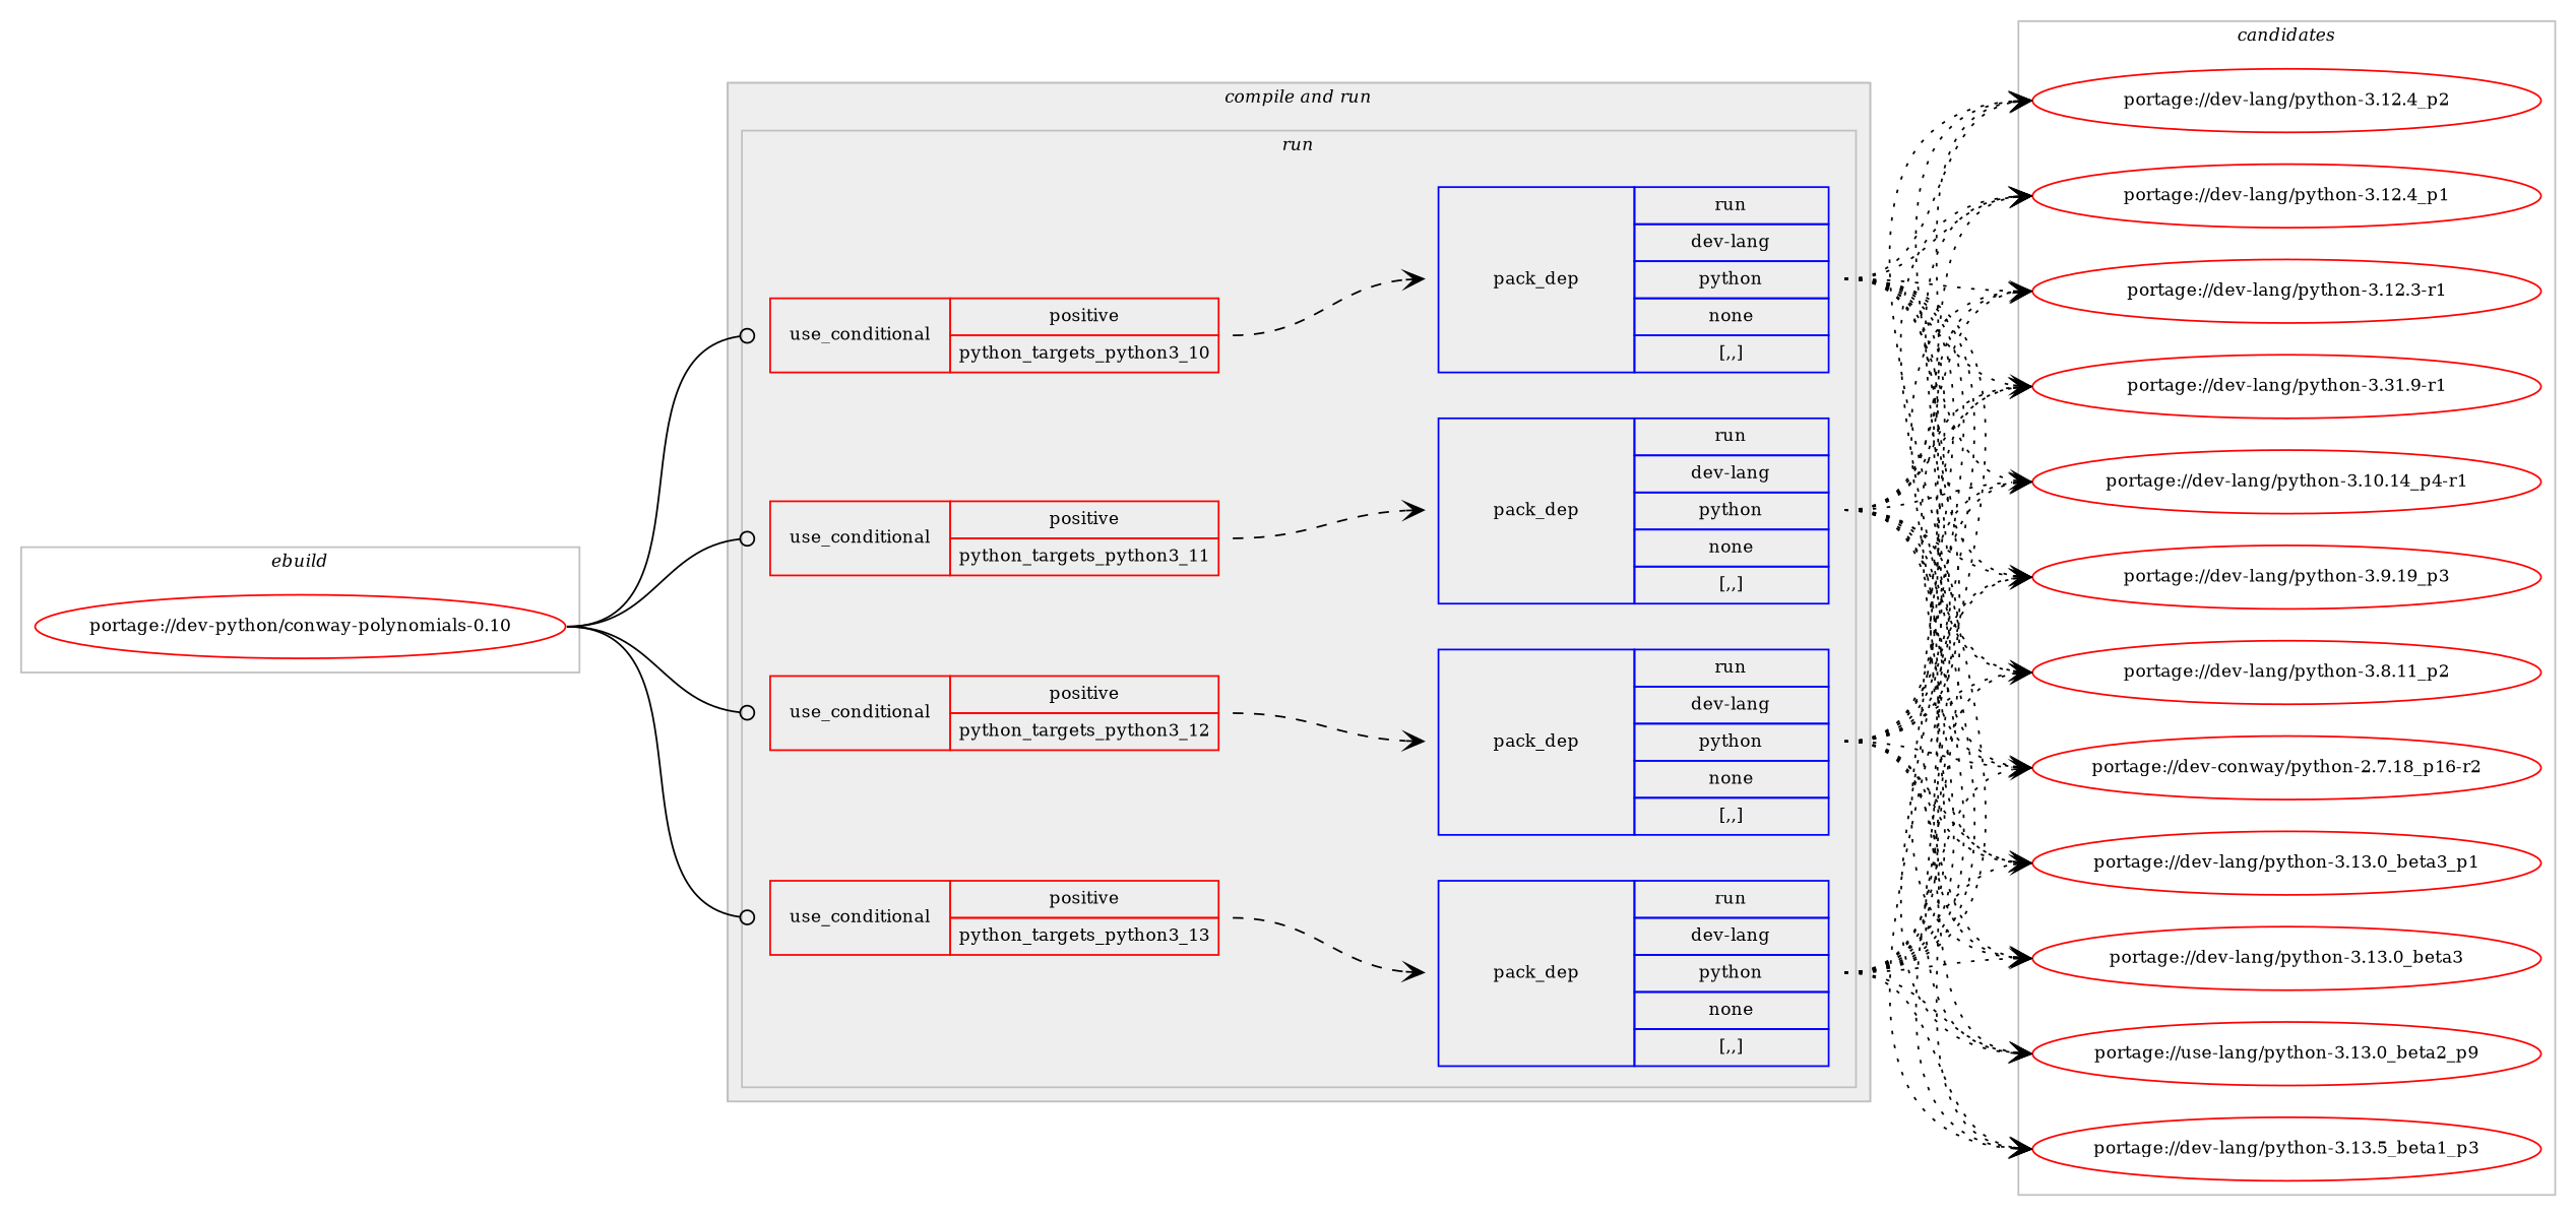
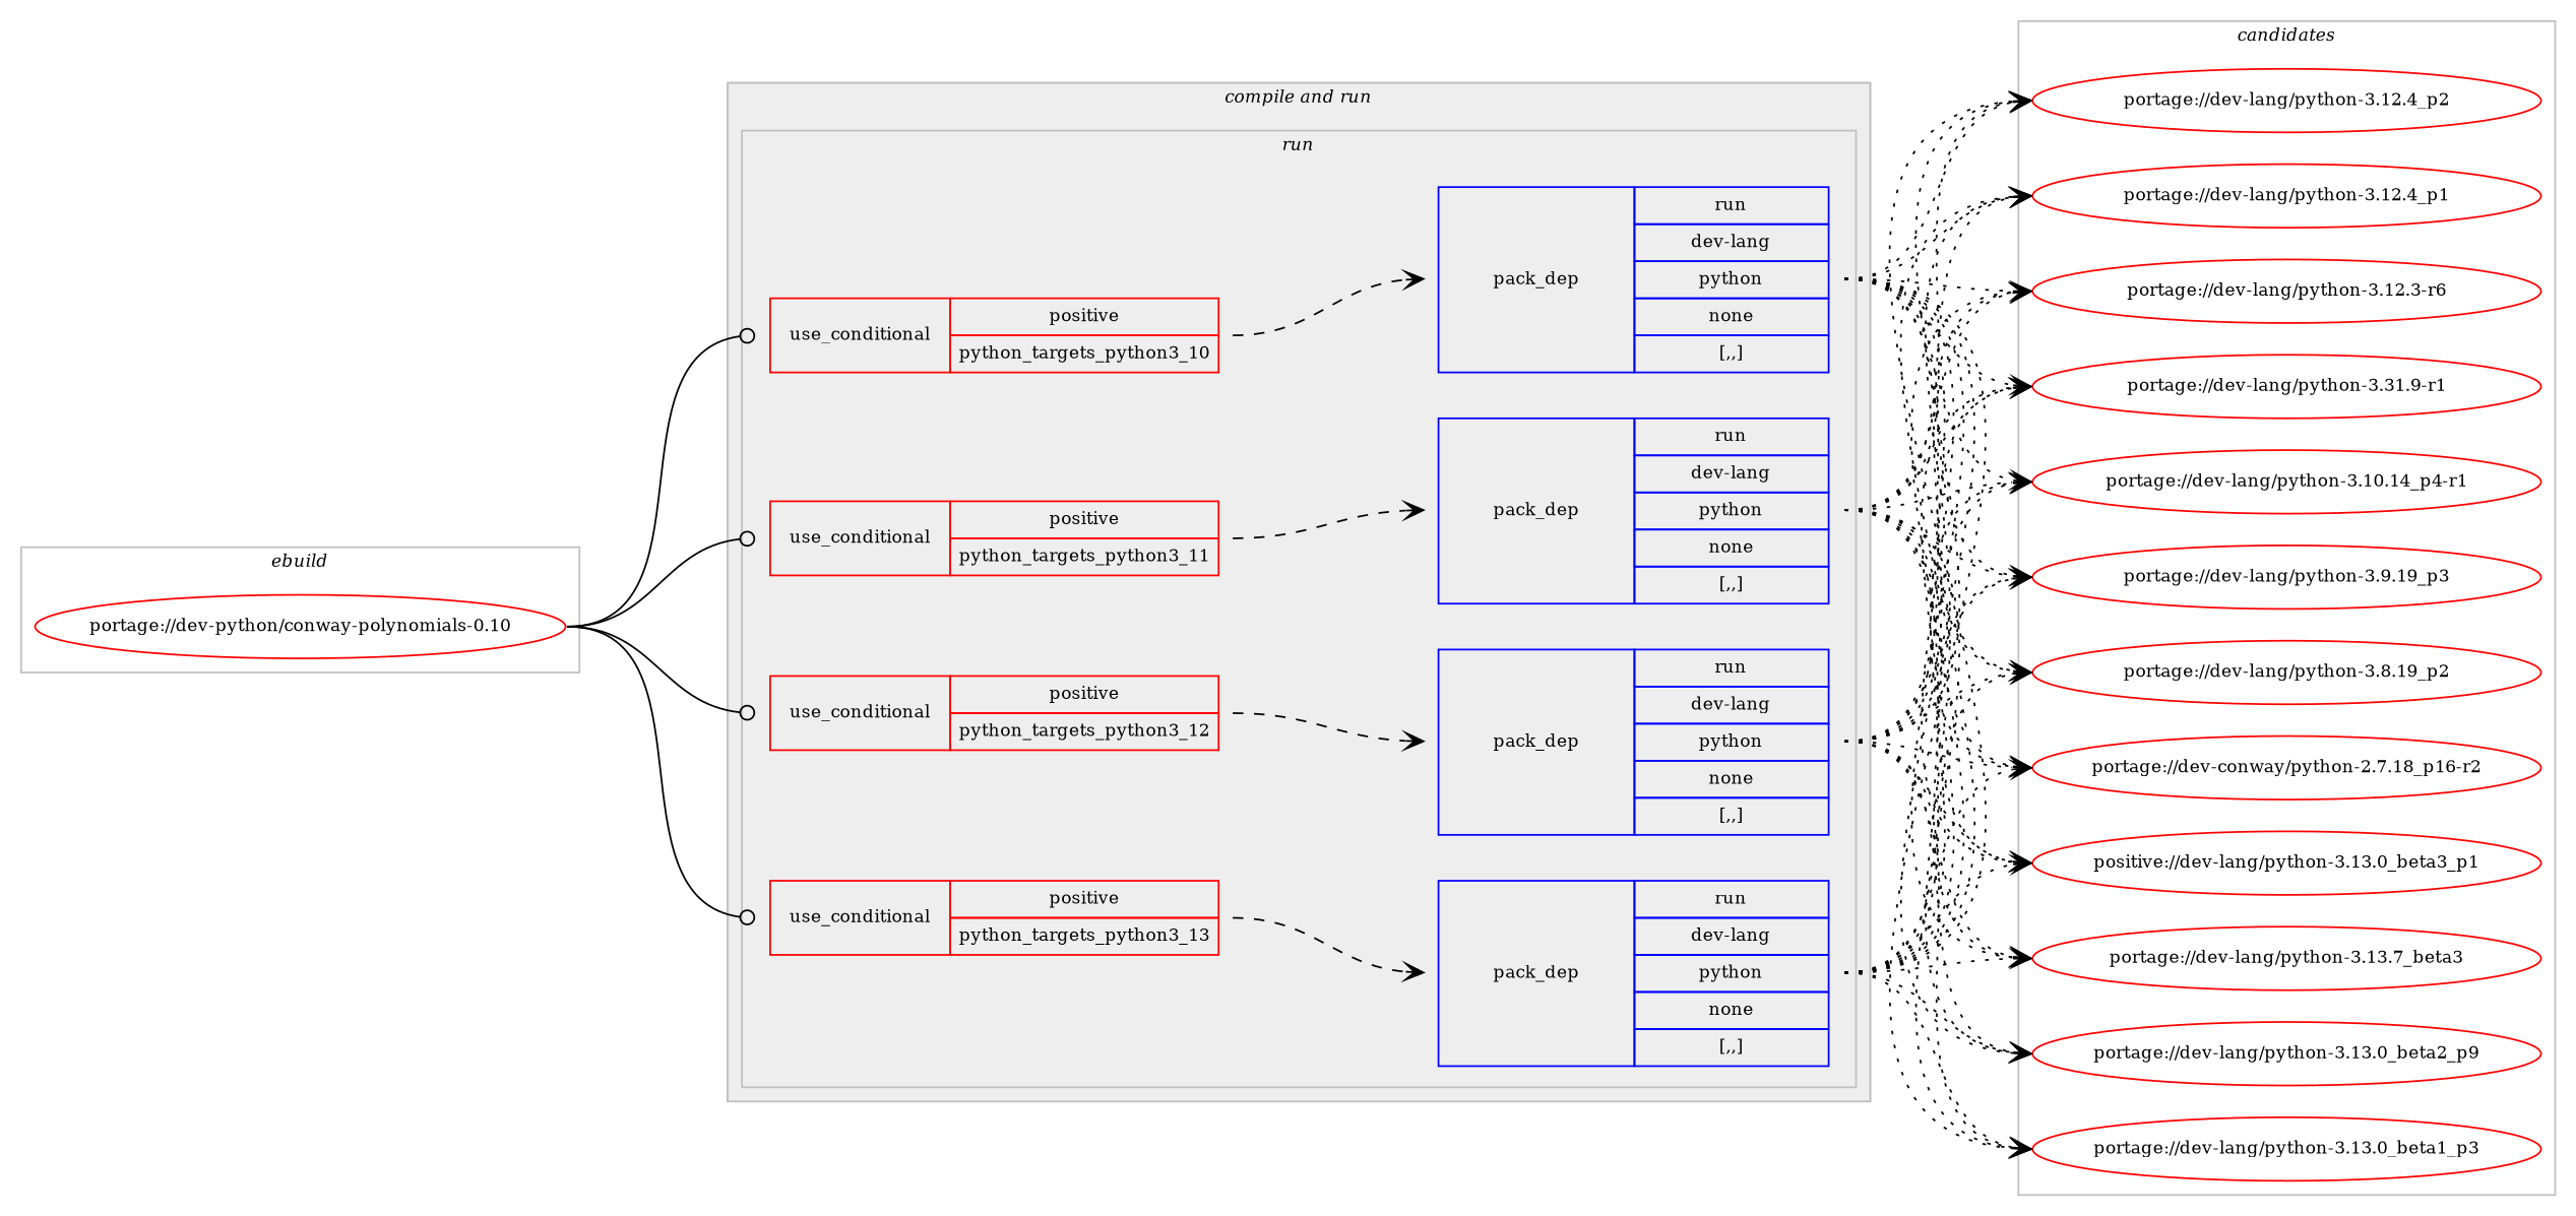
  digraph {
    compound=true
    concentrate=true
    fontname="DejaVu Serif"
    fontsize=10
    newrank=true
    rankdir=LR
    ranksep=1.5
    node [color=red fontname="DejaVu Serif" fontsize=10]
    edge [arrowhead=vee fontname="DejaVu Serif" headport=w style=dotted tailport=e weight=100]
    n1 [label="portage://dev-python/conway-polynomials-0.10" width=4]
    n2 [color=blue label=<<TABLE BORDER="0" CELLBORDER="1" CELLSPACING="0" CELLPADDING="4" WIDTH="220"><TR><TD ROWSPAN="6" CELLPADDING="30">pack_dep</TD></TR><TR><TD WIDTH="110">run</TD></TR><TR><TD>dev-lang</TD></TR><TR><TD>python</TD></TR><TR><TD>none</TD></TR><TR><TD>[,,]</TD></TR></TABLE>> shape=none]
    n3 [label=<<TABLE BORDER="0" CELLBORDER="1" CELLSPACING="0" CELLPADDING="4"><TR><TD ROWSPAN="3" CELLPADDING="10">use_conditional</TD></TR><TR><TD>positive</TD></TR><TR><TD>python_targets_python3_10</TD></TR></TABLE>> shape=none]
    n4 [color=blue label=<<TABLE BORDER="0" CELLBORDER="1" CELLSPACING="0" CELLPADDING="4" WIDTH="220"><TR><TD ROWSPAN="6" CELLPADDING="30">pack_dep</TD></TR><TR><TD WIDTH="110">run</TD></TR><TR><TD>dev-lang</TD></TR><TR><TD>python</TD></TR><TR><TD>none</TD></TR><TR><TD>[,,]</TD></TR></TABLE>> shape=none]
    n5 [label=<<TABLE BORDER="0" CELLBORDER="1" CELLSPACING="0" CELLPADDING="4"><TR><TD ROWSPAN="3" CELLPADDING="10">use_conditional</TD></TR><TR><TD>positive</TD></TR><TR><TD>python_targets_python3_11</TD></TR></TABLE>> shape=none]
    n6 [color=blue label=<<TABLE BORDER="0" CELLBORDER="1" CELLSPACING="0" CELLPADDING="4" WIDTH="220"><TR><TD ROWSPAN="6" CELLPADDING="30">pack_dep</TD></TR><TR><TD WIDTH="110">run</TD></TR><TR><TD>dev-lang</TD></TR><TR><TD>python</TD></TR><TR><TD>none</TD></TR><TR><TD>[,,]</TD></TR></TABLE>> shape=none]
    n7 [label=<<TABLE BORDER="0" CELLBORDER="1" CELLSPACING="0" CELLPADDING="4"><TR><TD ROWSPAN="3" CELLPADDING="10">use_conditional</TD></TR><TR><TD>positive</TD></TR><TR><TD>python_targets_python3_12</TD></TR></TABLE>> shape=none]
    n8 [color=blue label=<<TABLE BORDER="0" CELLBORDER="1" CELLSPACING="0" CELLPADDING="4" WIDTH="220"><TR><TD ROWSPAN="6" CELLPADDING="30">pack_dep</TD></TR><TR><TD WIDTH="110">run</TD></TR><TR><TD>dev-lang</TD></TR><TR><TD>python</TD></TR><TR><TD>none</TD></TR><TR><TD>[,,]</TD></TR></TABLE>> shape=none]
    n9 [label=<<TABLE BORDER="0" CELLBORDER="1" CELLSPACING="0" CELLPADDING="4"><TR><TD ROWSPAN="3" CELLPADDING="10">use_conditional</TD></TR><TR><TD>positive</TD></TR><TR><TD>python_targets_python3_13</TD></TR></TABLE>> shape=none]
-   n10 [label="portage://dev-lang/python-3.13.0_beta3_p1" width=4]
-   n11 [label="portage://dev-lang/python-3.13.0_beta3" width=4]
-   n12 [label="portage://use-lang/python-3.13.0_beta2_p9" width=4]
-   n13 [label="portage://dev-lang/python-3.13.5_beta1_p3" width=4]
+   n10 [label="positive://dev-lang/python-3.13.0_beta3_p1" width=4]
+   n11 [label="portage://dev-lang/python-3.13.7_beta3" width=4]
+   n12 [label="portage://dev-lang/python-3.13.0_beta2_p9" width=4]
+   n13 [label="portage://dev-lang/python-3.13.0_beta1_p3" width=4]
    n14 [label="portage://dev-lang/python-3.12.4_p2" width=4]
    n15 [label="portage://dev-lang/python-3.12.4_p1" width=4]
-   n16 [label="portage://dev-lang/python-3.12.3-r1" width=4]
+   n16 [label="portage://dev-lang/python-3.12.3-r6" width=4]
    n17 [label="portage://dev-lang/python-3.31.9-r1" width=4]
    n18 [label="portage://dev-lang/python-3.10.14_p4-r1" width=4]
    n19 [label="portage://dev-lang/python-3.9.19_p3" width=4]
-   n20 [label="portage://dev-lang/python-3.8.11_p2" width=4]
+   n20 [label="portage://dev-lang/python-3.8.19_p2" width=4]
    n21 [label="portage://dev-conway/python-2.7.18_p16-r2" width=4]
    subgraph cluster_1 {
      color=gray
      label=<<i>ebuild</i>>
      n1
    }
    subgraph cluster_2 {
      color=gray
      label=<<i>dependencies</i>>
      subgraph cluster_3 {
        color=gray
        fillcolor="#eeeeee"
        label=<<i>compile</i>>
        style=filled
      }
      subgraph cluster_4 {
        color=gray
        fillcolor="#eeeeee"
        label=<<i>compile and run</i>>
        style=filled
      }
      subgraph cluster_5 {
        color=gray
        fillcolor="#eeeeee"
        label=<<i>run</i>>
        style=filled
        subgraph sub_6 {
          color=gray
          fillcolor="#eeeeee"
          label=<<i>run</i>>
          style=filled
          n3
          subgraph sub_7 {
            color=gray
            fillcolor="#eeeeee"
            label=<<i>run</i>>
            style=filled
            n2
          }
        }
        subgraph sub_8 {
          color=gray
          fillcolor="#eeeeee"
          label=<<i>run</i>>
          style=filled
          n5
          subgraph sub_9 {
            color=gray
            fillcolor="#eeeeee"
            label=<<i>run</i>>
            style=filled
            n4
          }
        }
        subgraph sub_10 {
          color=gray
          fillcolor="#eeeeee"
          label=<<i>run</i>>
          style=filled
          n7
          subgraph sub_11 {
            color=gray
            fillcolor="#eeeeee"
            label=<<i>run</i>>
            style=filled
            n6
          }
        }
        subgraph sub_12 {
          color=gray
          fillcolor="#eeeeee"
          label=<<i>run</i>>
          style=filled
          n9
          subgraph sub_13 {
            color=gray
            fillcolor="#eeeeee"
            label=<<i>run</i>>
            style=filled
            n8
          }
        }
      }
    }
    subgraph cluster_14 {
      color=gray
      label=<<i>candidates</i>>
      rank=same
      subgraph sub_15 {
        color=black
        label=<<i>candidates</i>>
        nodesep=1
        rank=same
        n10
        n11
        n12
        n13
        n14
        n15
        n16
        n17
        n18
        n19
        n20
        n21
      }
      subgraph sub_16 {
        color=black
        label=<<i>candidates</i>>
        nodesep=1
        rank=same
        n10
        n11
        n12
        n13
        n14
        n15
        n16
        n17
        n18
        n19
        n20
        n21
      }
      subgraph sub_17 {
        color=black
        label=<<i>candidates</i>>
        nodesep=1
        rank=same
        n10
        n11
        n12
        n13
        n14
        n15
        n16
        n17
        n18
        n19
        n20
        n21
      }
      subgraph sub_18 {
        color=black
        label=<<i>candidates</i>>
        nodesep=1
        rank=same
        n10
        n11
        n12
        n13
        n14
        n15
        n16
        n17
        n18
        n19
        n20
        n21
      }
    }
    n1 -> n3 [arrowhead=odot style=solid weight=20]
    n1 -> n5 [arrowhead=odot style=solid weight=20]
    n1 -> n7 [arrowhead=odot style=solid weight=20]
    n1 -> n9 [arrowhead=odot style=solid weight=20]
    n2 -> n10
    n2 -> n11
    n2 -> n12
    n2 -> n13
    n2 -> n14
    n2 -> n15
    n2 -> n16
    n2 -> n17
    n2 -> n18
    n2 -> n19
    n2 -> n20
    n2 -> n21
    n3 -> n2 [style=dashed weight=20]
    n4 -> n10
    n4 -> n11
    n4 -> n12
    n4 -> n13
    n4 -> n14
    n4 -> n15
    n4 -> n16
    n4 -> n17
    n4 -> n18
    n4 -> n19
    n4 -> n20
    n4 -> n21
    n5 -> n4 [style=dashed weight=20]
    n6 -> n10
    n6 -> n11
    n6 -> n12
    n6 -> n13
    n6 -> n14
    n6 -> n15
    n6 -> n16
    n6 -> n17
    n6 -> n18
    n6 -> n19
    n6 -> n20
    n6 -> n21
    n7 -> n6 [style=dashed weight=20]
    n8 -> n10
    n8 -> n11
    n8 -> n12
    n8 -> n13
    n8 -> n14
    n8 -> n15
    n8 -> n16
    n8 -> n17
    n8 -> n18
    n8 -> n19
    n8 -> n20
    n8 -> n21
    n9 -> n8 [style=dashed weight=20]
  }
